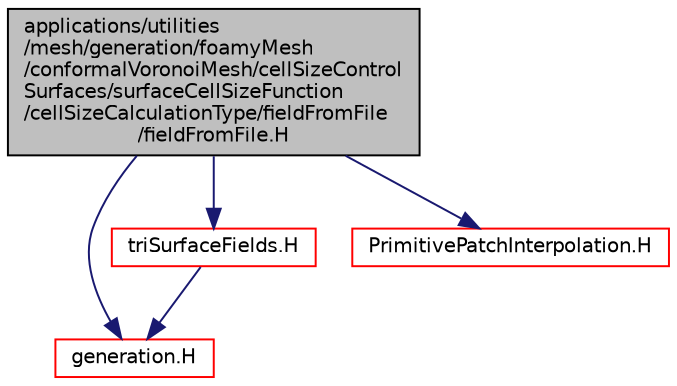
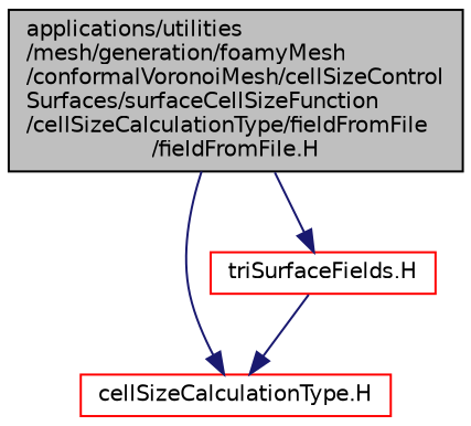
  digraph {
    node [color=red fontname=Helvetica fontsize=10 shape=record]
    edge [color=midnightblue fontname=Helvetica fontsize=10 labelfontname=Helvetica labelfontsize=10 style=solid]
    n1 [color=black fillcolor=grey75 fontcolor=black height=0.2 label="applications/utilities\l/mesh/generation/foamyMesh\l/conformalVoronoiMesh/cellSizeControl\lSurfaces/surfaceCellSizeFunction\l/cellSizeCalculationType/fieldFromFile\l/fieldFromFile.H" style=filled width=0.4]
-   n2 [height=0.2 label="generation.H" width=0.4]
+   n2 [height=0.2 label="cellSizeCalculationType.H" width=0.4]
    n3 [height=0.2 label="triSurfaceFields.H" width=0.4]
-   n4 [height=0.2 label="PrimitivePatchInterpolation.H" width=0.4]
    n1 -> n2
    n1 -> n3
-   n1 -> n4
    n3 -> n2
  }
